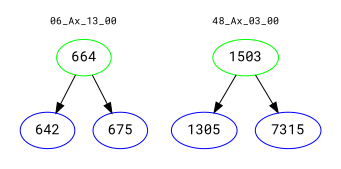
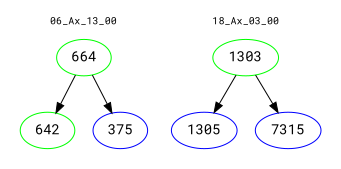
  digraph {
    fontname="Roboto Mono"
    node [color=blue fontname="Roboto Mono"]
    edge [color=black fontname="Roboto Mono"]
    n1 [color=green label=664]
-   n2 [label=642]
-   n3 [label=675]
-   n4 [color=green label=1503]
+   n2 [color=green label=642]
+   n3 [label=375]
+   n4 [color=green label=1303]
    n5 [label=1305]
    n6 [label=7315]
    subgraph cluster_1 {
      color=white
      fontsize=10
      label="06_Ax_13_00"
      n1
      n2
      n3
    }
    subgraph cluster_2 {
      color=white
      fontsize=10
-     label="48_Ax_03_00"
+     label="18_Ax_03_00"
      n4
      n5
      n6
    }
    n1 -> n2
    n1 -> n3
    n4 -> n5
    n4 -> n6
  }
